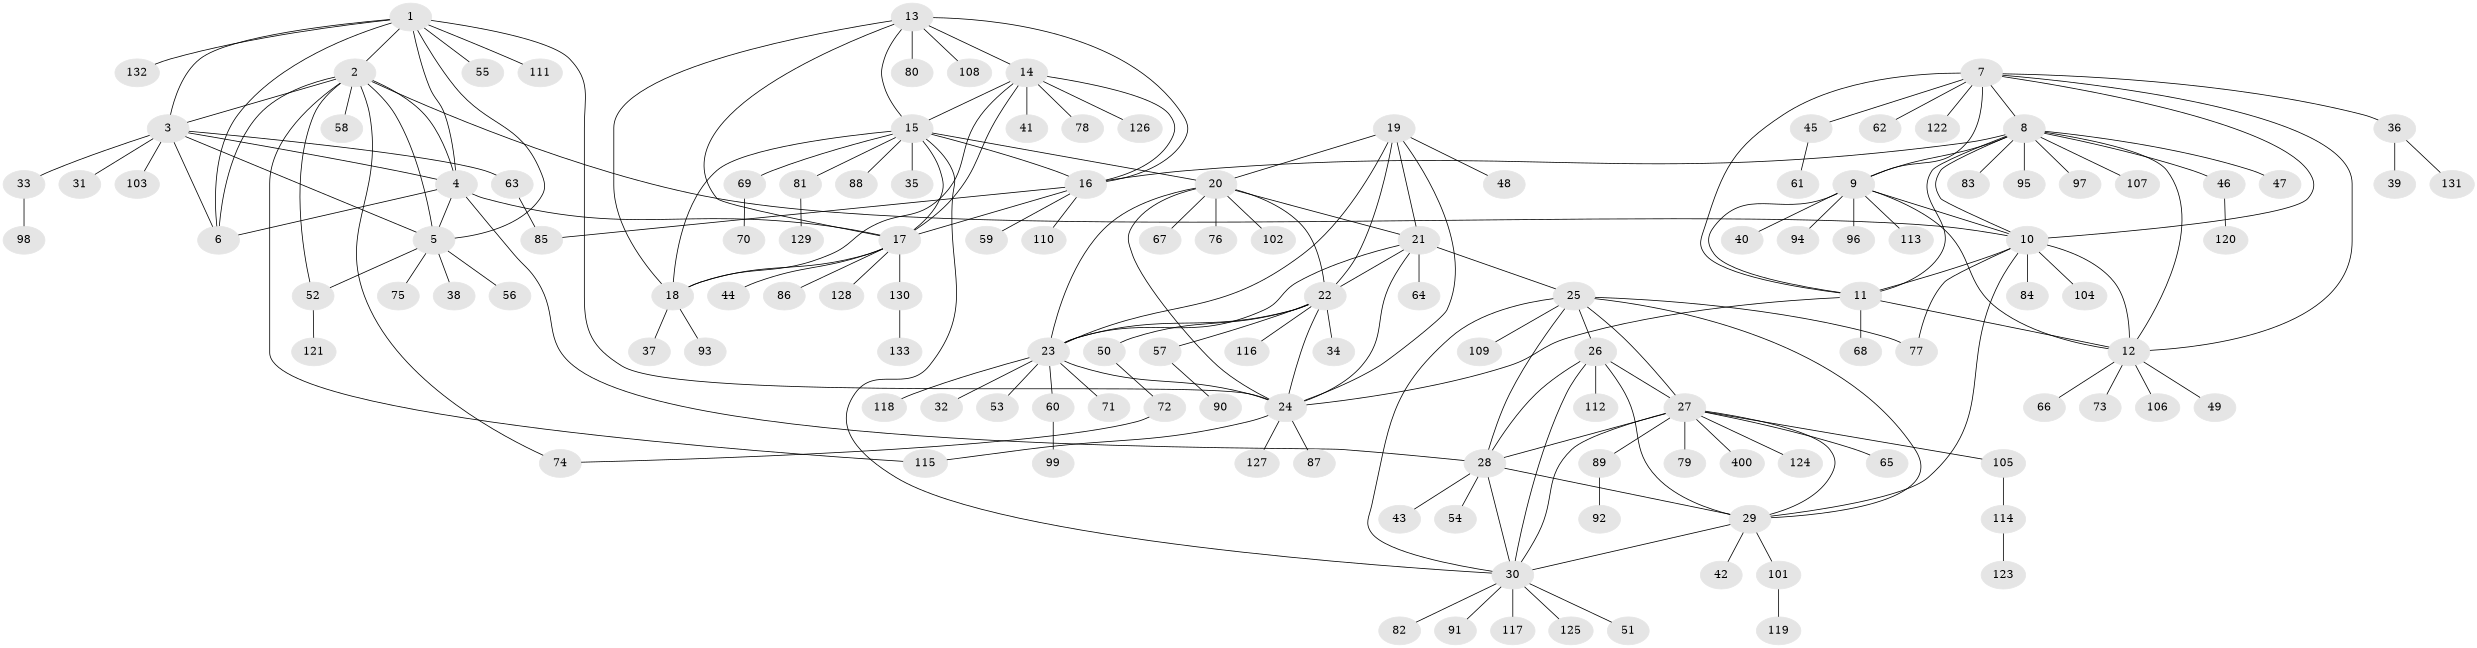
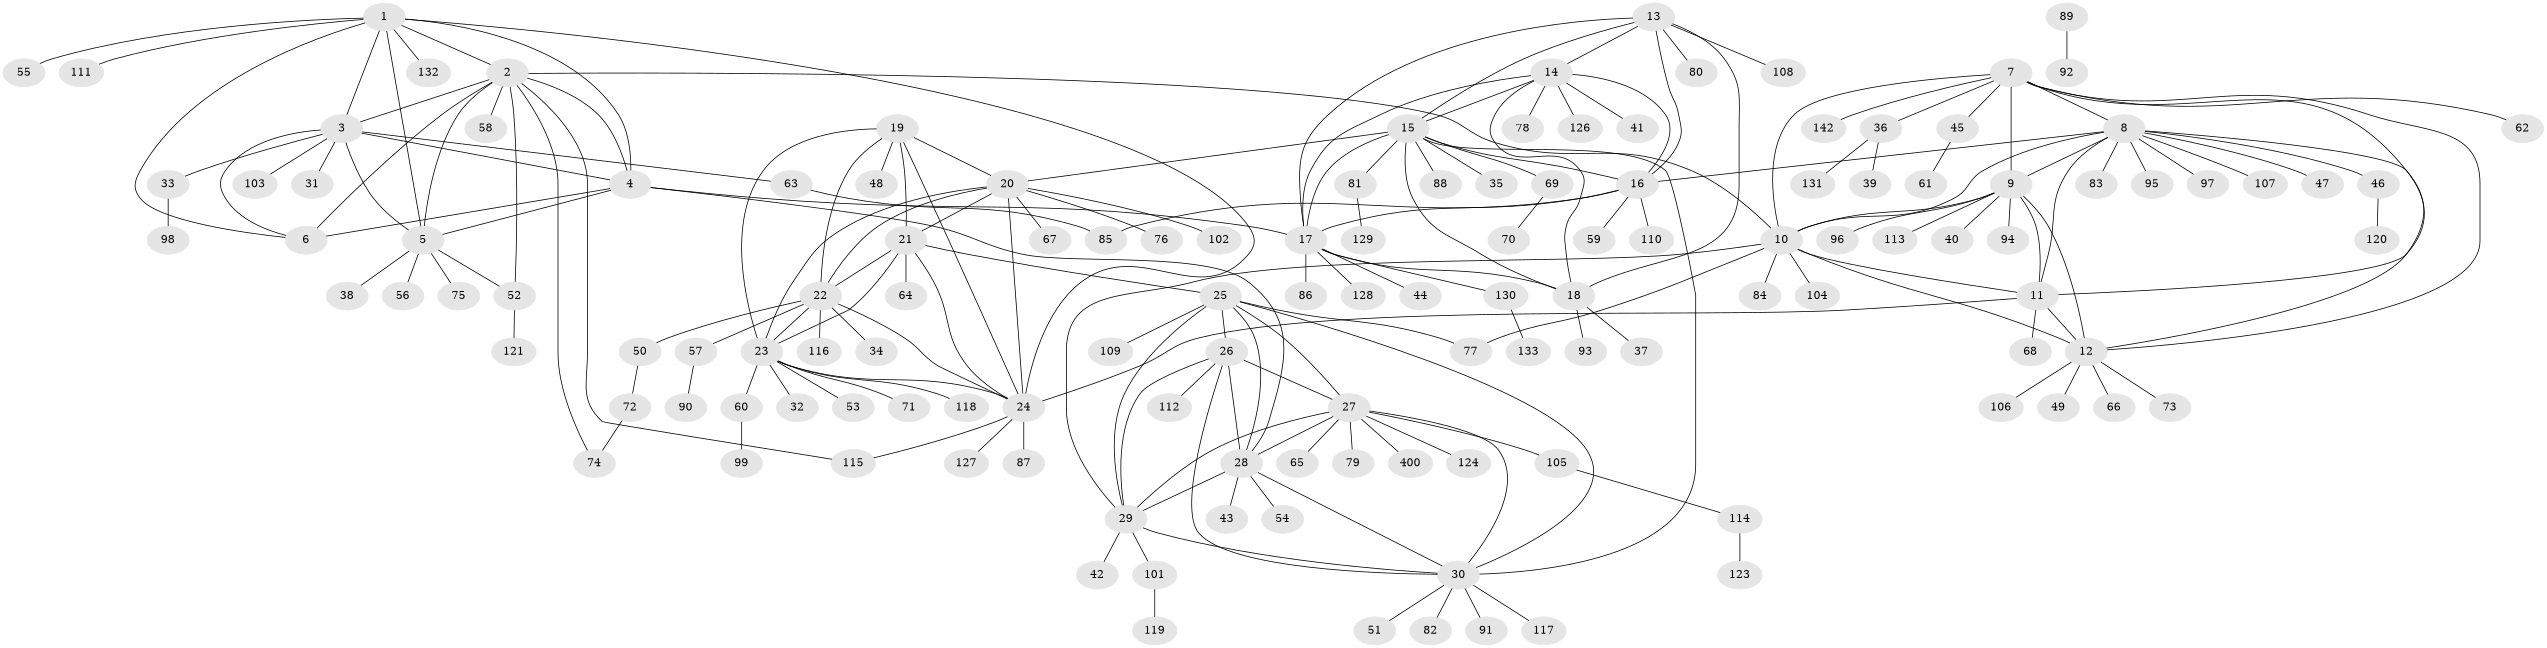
  graph {
    node [color=gray90 style=filled]
    1
    2
    3
    4
    5
    6
    24
    55
    111
    132
    10
    52
    58
    115
    74
    31
    33
    63
    103
    17
    28
    38
    56
    75
    87
    127
    11
    12
    29
    77
    84
    104
    121
    98
    85
    18
    44
    86
    128
    130
    30
    43
    54
    7
    8
    9
    36
    45
    62
-   122
+   122 [label=142]
    16
    46
    47
    83
    95
    97
    107
    40
    94
    96
    113
    68
    49
    66
    73
    106
    39
    131
    61
    59
    110
    120
    42
    101
    13
    14
    15
    80
    108
    41
    78
    126
    20
    35
    69
    81
    88
    37
    93
    21
    22
    23
    67
    76
    102
    51
    82
    91
    117
-   125
    70
    129
    133
    19
    48
    25
    64
    34
    50
    57
    116
    32
    53
    60
    71
    118
    26
    27
    109
    72
    90
    99
    112
    65
    79
    89
    n127 [label=400]
    105
    124
    92
    114
    119
    123
    1 -- 2
    1 -- 3
    1 -- 4
    1 -- 5
    1 -- 6
    1 -- 24
    1 -- 55
    1 -- 111
    1 -- 132
    2 -- 3
    2 -- 4
    2 -- 5
    2 -- 6
    2 -- 10
    2 -- 52
    2 -- 58
    2 -- 115
    2 -- 74
    3 -- 4
    3 -- 5
    3 -- 6
    3 -- 31
    3 -- 33
    3 -- 63
    3 -- 103
    4 -- 5
    4 -- 6
    4 -- 17
    4 -- 28
    5 -- 52
    5 -- 38
    5 -- 56
    5 -- 75
    24 -- 115
    24 -- 87
    24 -- 127
    10 -- 11
    10 -- 12
    10 -- 29
    10 -- 77
    10 -- 84
    10 -- 104
    52 -- 121
    33 -- 98
    63 -- 85
    17 -- 18
    17 -- 44
    17 -- 86
    17 -- 128
    17 -- 130
    28 -- 29
    28 -- 30
    28 -- 43
    28 -- 54
    11 -- 24
    11 -- 12
    11 -- 68
    12 -- 49
    12 -- 66
    12 -- 73
    12 -- 106
    29 -- 30
    29 -- 42
    29 -- 101
    18 -- 37
    18 -- 93
    130 -- 133
    30 -- 51
    30 -- 82
    30 -- 91
    30 -- 117
-   30 -- 125
    7 -- 10
    7 -- 11
    7 -- 12
    7 -- 8
    7 -- 9
    7 -- 36
    7 -- 45
    7 -- 62
    7 -- 122
    8 -- 10
    8 -- 11
    8 -- 12
    8 -- 9
    8 -- 16
    8 -- 46
    8 -- 47
    8 -- 83
    8 -- 95
    8 -- 97
    8 -- 107
    9 -- 10
    9 -- 11
    9 -- 12
    9 -- 40
    9 -- 94
    9 -- 96
    9 -- 113
    36 -- 39
    36 -- 131
    45 -- 61
    16 -- 17
    16 -- 85
    16 -- 59
    16 -- 110
    46 -- 120
    101 -- 119
    13 -- 17
    13 -- 18
    13 -- 16
    13 -- 14
    13 -- 15
    13 -- 80
    13 -- 108
    14 -- 17
    14 -- 18
    14 -- 16
    14 -- 15
    14 -- 41
    14 -- 78
    14 -- 126
    15 -- 17
    15 -- 18
    15 -- 30
    15 -- 16
    15 -- 20
    15 -- 35
    15 -- 69
    15 -- 81
    15 -- 88
    20 -- 24
    20 -- 21
    20 -- 22
    20 -- 23
    20 -- 67
    20 -- 76
    20 -- 102
    69 -- 70
    81 -- 129
    21 -- 24
    21 -- 22
    21 -- 23
    21 -- 25
    21 -- 64
    22 -- 24
    22 -- 23
    22 -- 34
    22 -- 50
    22 -- 57
    22 -- 116
    23 -- 24
    23 -- 32
    23 -- 53
    23 -- 60
    23 -- 71
    23 -- 118
    19 -- 24
    19 -- 20
    19 -- 21
    19 -- 22
    19 -- 23
    19 -- 48
    25 -- 28
    25 -- 29
    25 -- 77
    25 -- 30
    25 -- 26
    25 -- 27
    25 -- 109
    50 -- 72
    57 -- 90
    60 -- 99
    26 -- 28
    26 -- 29
    26 -- 30
    26 -- 27
    26 -- 112
    27 -- 28
    27 -- 29
    27 -- 30
    27 -- 65
    27 -- 79
-   27 -- 89
    27 -- n127
    27 -- 105
    27 -- 124
    72 -- 74
    89 -- 92
    105 -- 114
    114 -- 123
  }
